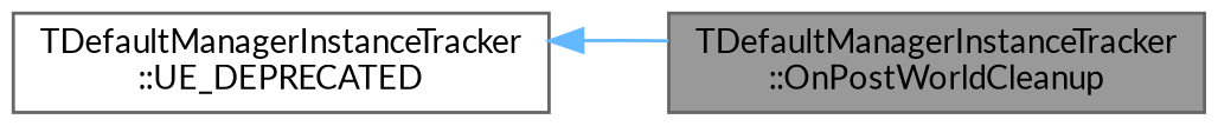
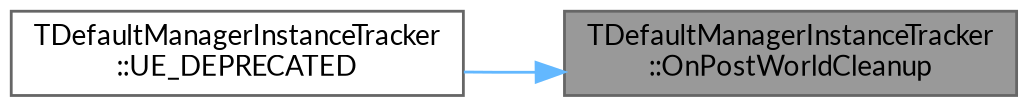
  digraph {
    rankdir=RL
    fontname=Lato
    node [fontname=Lato fontsize=10 shape=box style=filled]
    n1 [color=gray40 fillcolor=grey60 fontcolor=black height=0.2 label="TDefaultManagerInstanceTracker\l::OnPostWorldCleanup" width=0.4]
    n2 [color=grey40 fillcolor=white height=0.2 label="TDefaultManagerInstanceTracker\l::UE_DEPRECATED" width=0.4]
-   n2 -> n1 [color=steelblue1 dir=back fontname=Lato fontsize=10 labelfontname=Helvetica labelfontsize=10 style=solid]
+   n1 -> n2 [color=steelblue1 dir=back fontname=Lato fontsize=10 labelfontname=Helvetica labelfontsize=10 style=solid]
  }
